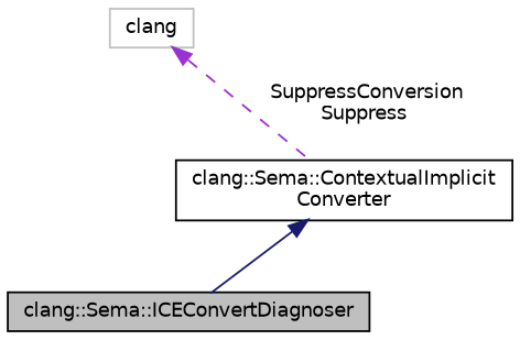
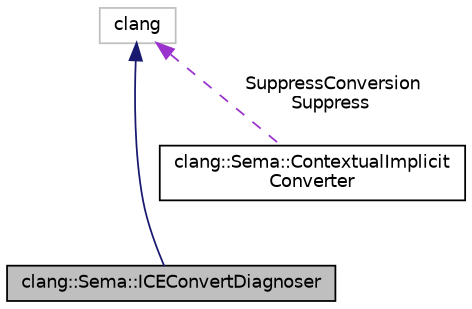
  digraph {
    node [color=black fontname=Helvetica fontsize=10 shape=record]
    edge [dir=back fontname=Helvetica fontsize=10 labelfontname=Helvetica labelfontsize=10]
    n1 [fillcolor=grey75 fontcolor=black height=0.2 label="clang::Sema::ICEConvertDiagnoser" style=filled width=0.4]
    n2 [height=0.2 label="clang::Sema::ContextualImplicit\lConverter" width=0.4]
    n3 [color=grey75 height=0.2 label=clang width=0.4]
-   n2 -> n1 [color=midnightblue style=solid]
+   n3 -> n1 [color=midnightblue style=solid]
    n3 -> n2 [color=darkorchid3 label=" SuppressConversion\nSuppress" style=dashed]
  }
